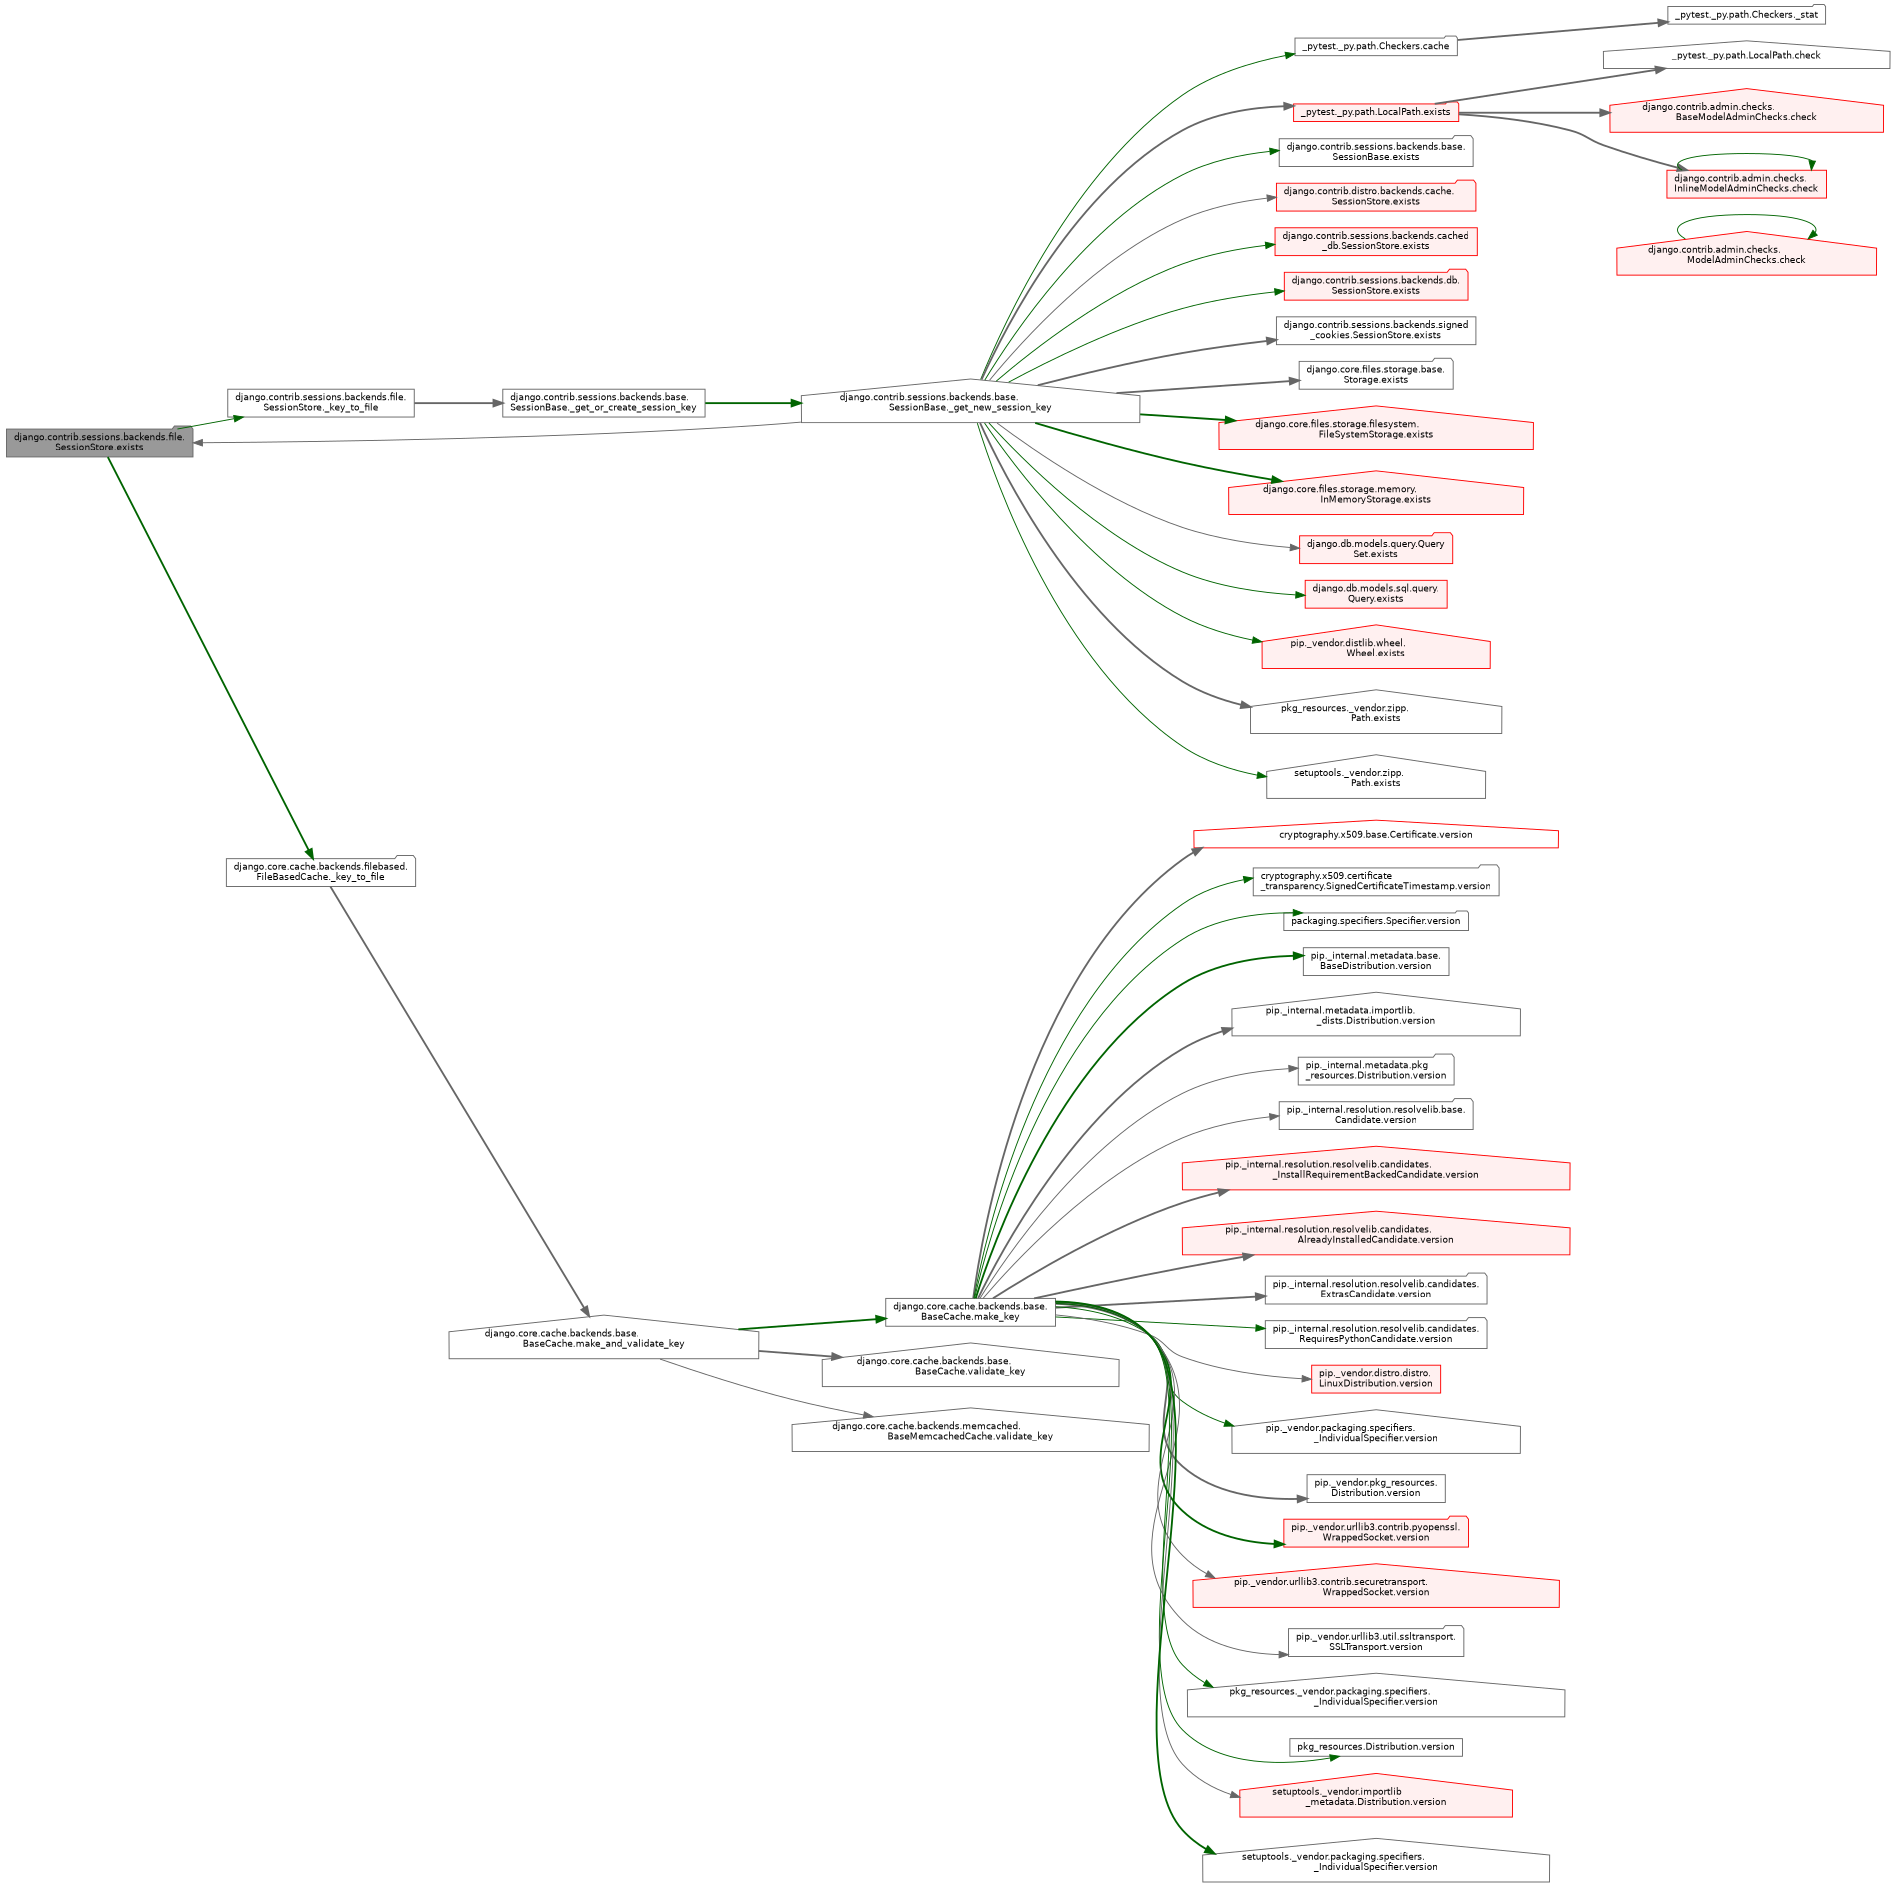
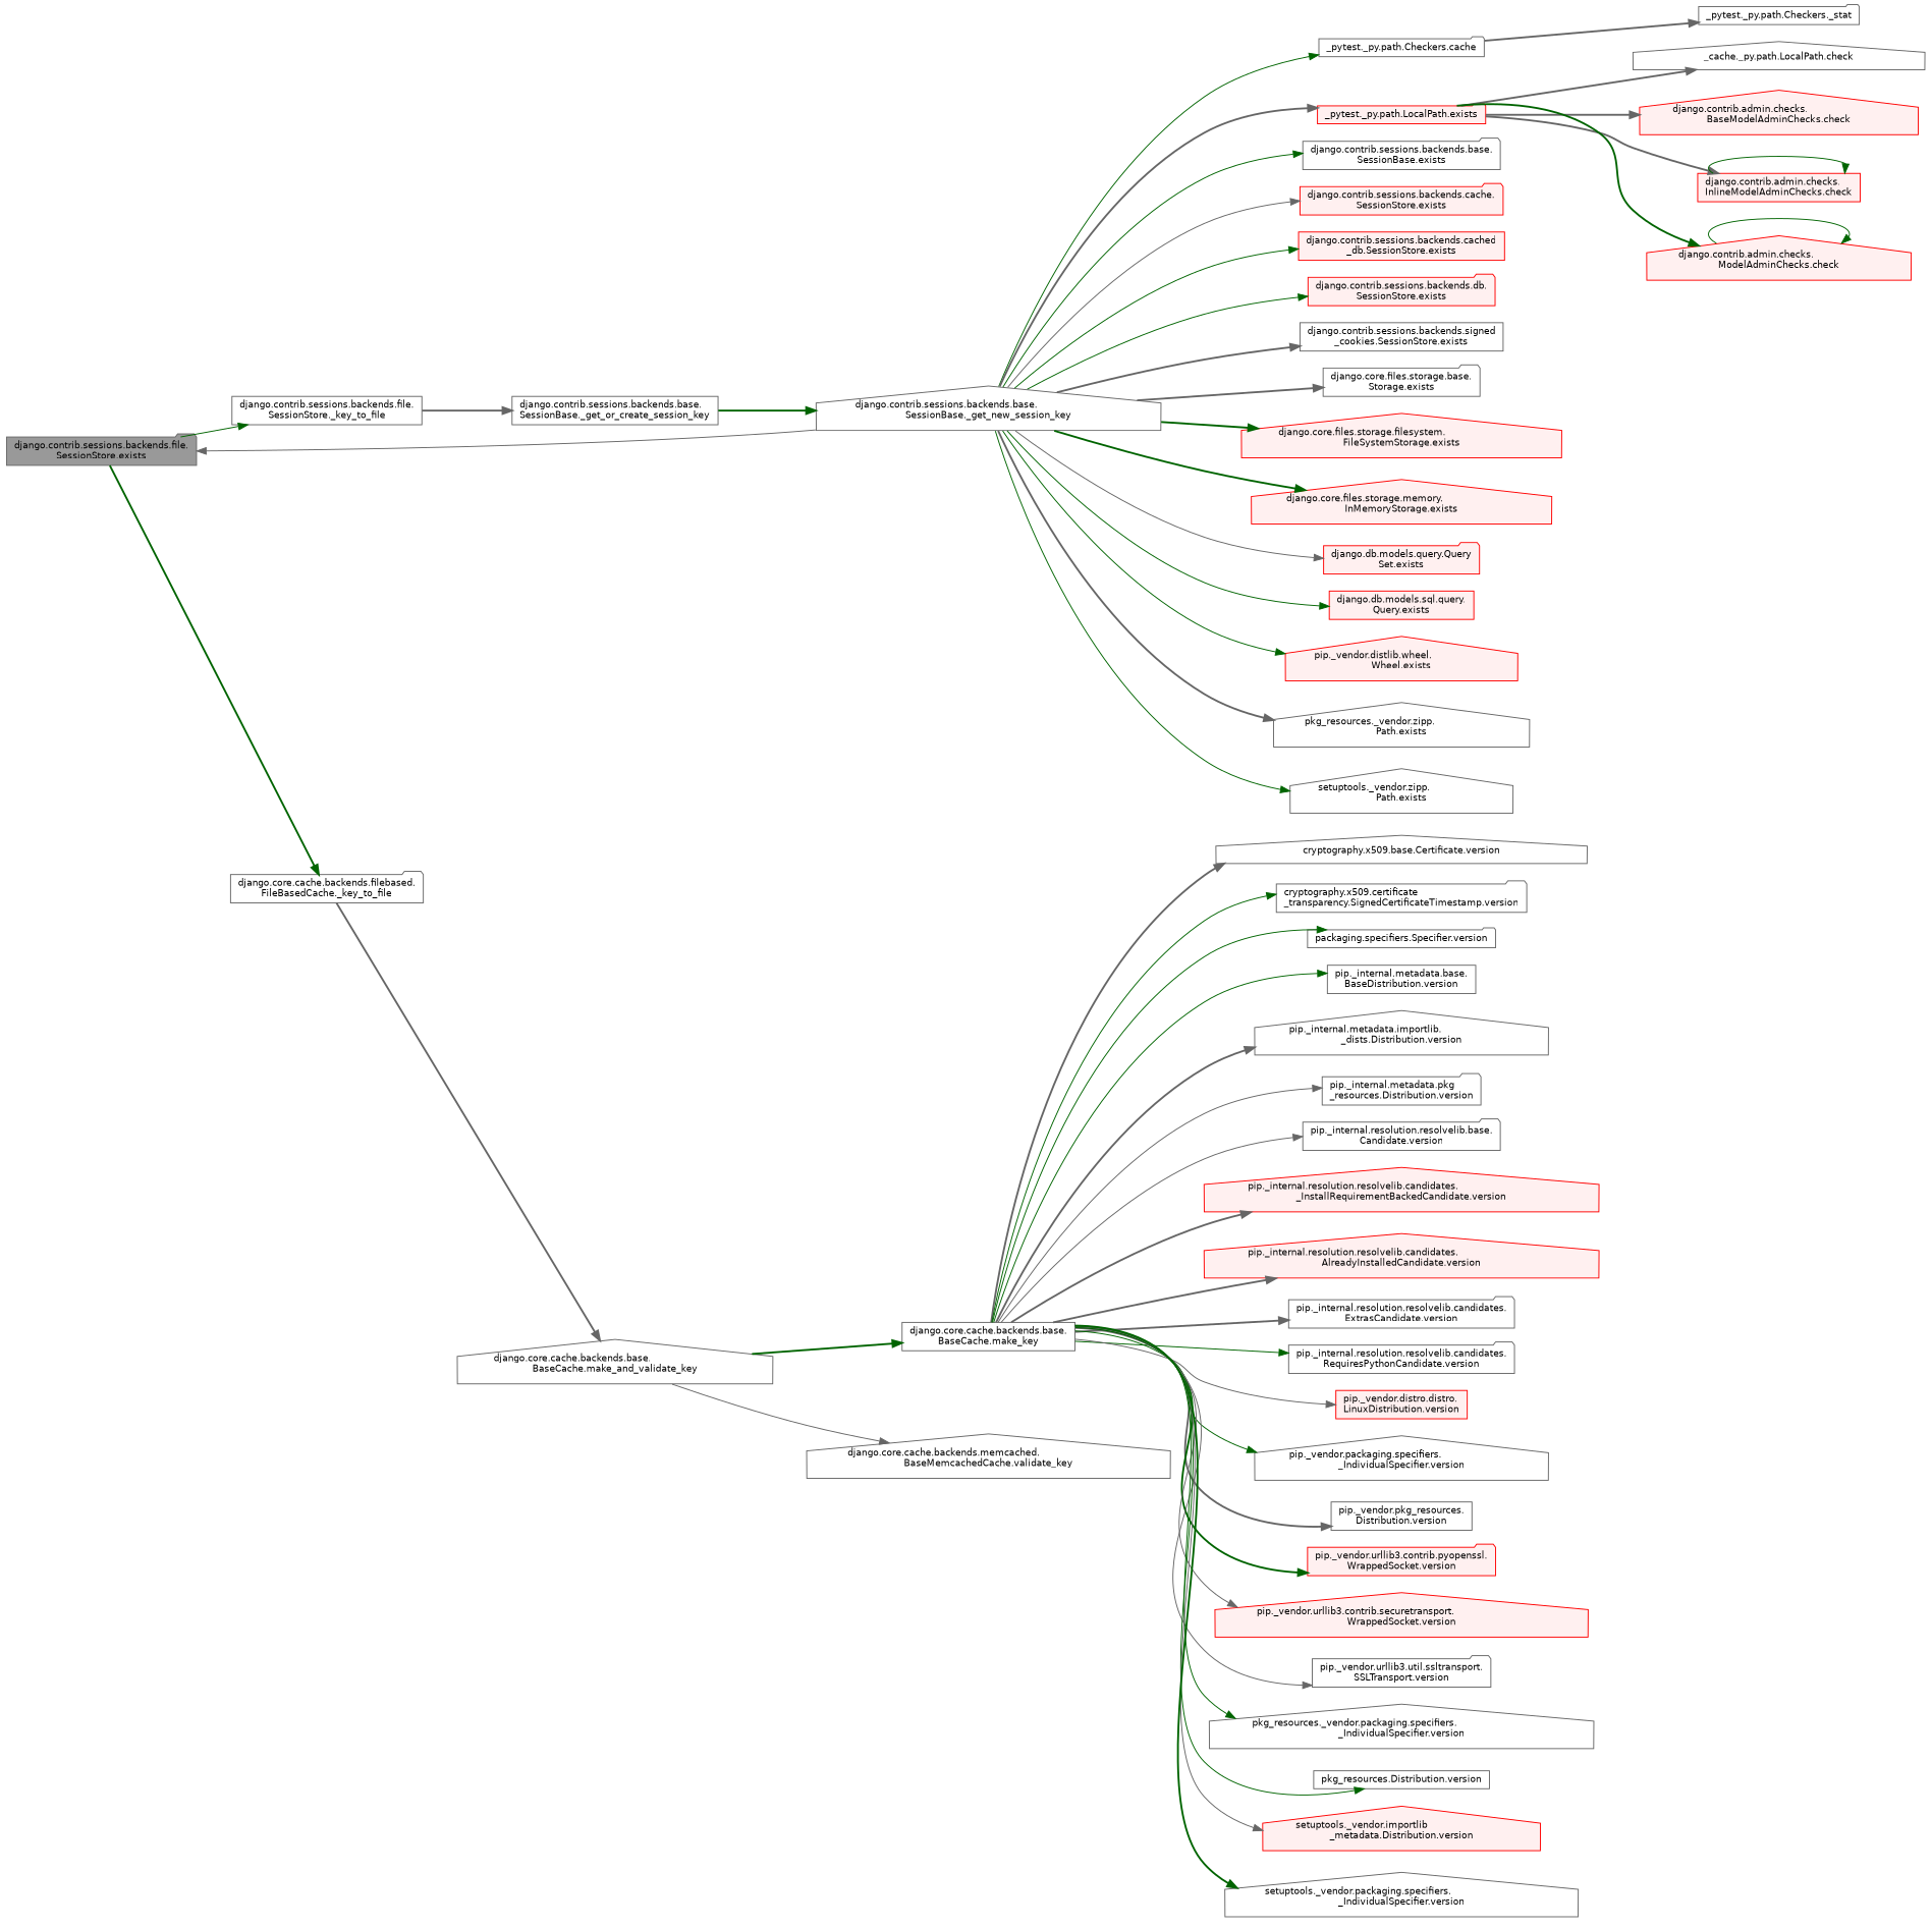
  digraph {
    rankdir=LR
    node [color=grey40 fillcolor=white fontname=Helvetica fontsize=10 shape=house style=filled]
    edge [color=gray40 fontname=Helvetica fontsize=10 labelfontname=Helvetica labelfontsize=10 style=solid]
    n1 [color=gray40 fillcolor=grey60 fontcolor=black height=0.2 label="django.contrib.sessions.backends.file.\lSessionStore.exists" shape=folder width=0.4]
    n2 [height=0.2 label="django.contrib.sessions.backends.file.\lSessionStore._key_to_file" shape=box width=0.4]
    n3 [height=0.2 label="django.core.cache.backends.filebased.\lFileBasedCache._key_to_file" shape=folder width=0.4]
    n4 [height=0.2 label="django.contrib.sessions.backends.base.\lSessionBase._get_or_create_session_key" shape=box width=0.4]
    n5 [height=0.2 label="django.core.cache.backends.base.\lBaseCache.make_and_validate_key" width=0.4]
    n6 [height=0.2 label="django.contrib.sessions.backends.base.\lSessionBase._get_new_session_key" width=0.4]
    n7 [height=0.2 label="_pytest._py.path.Checkers.cache" shape=folder width=0.4]
    n8 [color=red fillcolor="#FFF0F0" height=0.2 label="_pytest._py.path.LocalPath.exists" shape=folder width=0.4]
    n9 [height=0.2 label="django.contrib.sessions.backends.base.\lSessionBase.exists" shape=folder width=0.4]
-   n10 [color=red fillcolor="#FFF0F0" height=0.2 label="django.contrib.distro.backends.cache.\lSessionStore.exists" shape=folder width=0.4]
+   n10 [color=red fillcolor="#FFF0F0" height=0.2 label="django.contrib.sessions.backends.cache.\lSessionStore.exists" shape=folder width=0.4]
    n11 [color=red fillcolor="#FFF0F0" height=0.2 label="django.contrib.sessions.backends.cached\l_db.SessionStore.exists" shape=box width=0.4]
    n12 [color=red fillcolor="#FFF0F0" height=0.2 label="django.contrib.sessions.backends.db.\lSessionStore.exists" shape=folder width=0.4]
    n13 [height=0.2 label="django.contrib.sessions.backends.signed\l_cookies.SessionStore.exists" shape=box width=0.4]
    n14 [height=0.2 label="django.core.files.storage.base.\lStorage.exists" shape=folder width=0.4]
    n15 [color=red fillcolor="#FFF0F0" height=0.2 label="django.core.files.storage.filesystem.\lFileSystemStorage.exists" width=0.4]
    n16 [color=red fillcolor="#FFF0F0" height=0.2 label="django.core.files.storage.memory.\lInMemoryStorage.exists" width=0.4]
    n17 [color=red fillcolor="#FFF0F0" height=0.2 label="django.db.models.query.Query\lSet.exists" shape=folder width=0.4]
    n18 [color=red fillcolor="#FFF0F0" height=0.2 label="django.db.models.sql.query.\lQuery.exists" shape=box width=0.4]
    n19 [color=red fillcolor="#FFF0F0" height=0.2 label="pip._vendor.distlib.wheel.\lWheel.exists" width=0.4]
    n20 [height=0.2 label="pkg_resources._vendor.zipp.\lPath.exists" width=0.4]
    n21 [height=0.2 label="setuptools._vendor.zipp.\lPath.exists" width=0.4]
    n22 [height=0.2 label="_pytest._py.path.Checkers._stat" shape=folder width=0.4]
-   n23 [height=0.2 label="_pytest._py.path.LocalPath.check" width=0.4]
+   n23 [height=0.2 label="_cache._py.path.LocalPath.check" width=0.4]
    n24 [color=red fillcolor="#FFF0F0" height=0.2 label="django.contrib.admin.checks.\lBaseModelAdminChecks.check" width=0.4]
    n25 [color=red fillcolor="#FFF0F0" height=0.2 label="django.contrib.admin.checks.\lInlineModelAdminChecks.check" shape=box width=0.4]
    n26 [color=red fillcolor="#FFF0F0" height=0.2 label="django.contrib.admin.checks.\lModelAdminChecks.check" width=0.4]
    n27 [height=0.2 label="django.core.cache.backends.base.\lBaseCache.make_key" shape=box width=0.4]
-   n28 [height=0.2 label="django.core.cache.backends.base.\lBaseCache.validate_key" width=0.4]
    n29 [height=0.2 label="django.core.cache.backends.memcached.\lBaseMemcachedCache.validate_key" width=0.4]
-   n30 [color=red height=0.2 label="cryptography.x509.base.Certificate.version" width=0.4]
+   n30 [height=0.2 label="cryptography.x509.base.Certificate.version" width=0.4]
    n31 [height=0.2 label="cryptography.x509.certificate\l_transparency.SignedCertificateTimestamp.version" shape=folder width=0.4]
    n32 [height=0.2 label="packaging.specifiers.Specifier.version" shape=folder width=0.4]
    n33 [height=0.2 label="pip._internal.metadata.base.\lBaseDistribution.version" shape=box width=0.4]
    n34 [height=0.2 label="pip._internal.metadata.importlib.\l_dists.Distribution.version" width=0.4]
    n35 [height=0.2 label="pip._internal.metadata.pkg\l_resources.Distribution.version" shape=folder width=0.4]
    n36 [height=0.2 label="pip._internal.resolution.resolvelib.base.\lCandidate.version" shape=folder width=0.4]
    n37 [color=red fillcolor="#FFF0F0" height=0.2 label="pip._internal.resolution.resolvelib.candidates.\l_InstallRequirementBackedCandidate.version" width=0.4]
    n38 [color=red fillcolor="#FFF0F0" height=0.2 label="pip._internal.resolution.resolvelib.candidates.\lAlreadyInstalledCandidate.version" width=0.4]
    n39 [height=0.2 label="pip._internal.resolution.resolvelib.candidates.\lExtrasCandidate.version" shape=folder width=0.4]
    n40 [height=0.2 label="pip._internal.resolution.resolvelib.candidates.\lRequiresPythonCandidate.version" shape=folder width=0.4]
    n41 [color=red fillcolor="#FFF0F0" height=0.2 label="pip._vendor.distro.distro.\lLinuxDistribution.version" shape=box width=0.4]
    n42 [height=0.2 label="pip._vendor.packaging.specifiers.\l_IndividualSpecifier.version" width=0.4]
    n43 [height=0.2 label="pip._vendor.pkg_resources.\lDistribution.version" shape=box width=0.4]
    n44 [color=red fillcolor="#FFF0F0" height=0.2 label="pip._vendor.urllib3.contrib.pyopenssl.\lWrappedSocket.version" shape=folder width=0.4]
    n45 [color=red fillcolor="#FFF0F0" height=0.2 label="pip._vendor.urllib3.contrib.securetransport.\lWrappedSocket.version" width=0.4]
    n46 [height=0.2 label="pip._vendor.urllib3.util.ssltransport.\lSSLTransport.version" shape=folder width=0.4]
    n47 [height=0.2 label="pkg_resources._vendor.packaging.specifiers.\l_IndividualSpecifier.version" width=0.4]
    n48 [height=0.2 label="pkg_resources.Distribution.version" shape=box width=0.4]
    n49 [color=red fillcolor="#FFF0F0" height=0.2 label="setuptools._vendor.importlib\l_metadata.Distribution.version" width=0.4]
    n50 [height=0.2 label="setuptools._vendor.packaging.specifiers.\l_IndividualSpecifier.version" width=0.4]
    n1 -> n2 [color=darkgreen]
    n1 -> n3 [color=darkgreen style=bold]
    n2 -> n4 [style=bold]
    n3 -> n5 [style=bold]
    n4 -> n6 [color=darkgreen style=bold]
    n5 -> n27 [color=darkgreen style=bold]
-   n5 -> n28 [style=bold]
    n5 -> n29
    n6 -> n1
    n6 -> n7 [color=darkgreen]
    n6 -> n8 [style=bold]
    n6 -> n9 [color=darkgreen]
    n6 -> n10
    n6 -> n11 [color=darkgreen]
    n6 -> n12 [color=darkgreen]
    n6 -> n13 [style=bold]
    n6 -> n14 [style=bold]
    n6 -> n15 [color=darkgreen style=bold]
    n6 -> n16 [color=darkgreen style=bold]
    n6 -> n17
    n6 -> n18 [color=darkgreen]
    n6 -> n19 [color=darkgreen]
    n6 -> n20 [style=bold]
    n6 -> n21 [color=darkgreen]
    n7 -> n22 [style=bold]
    n8 -> n23 [style=bold]
    n8 -> n24 [style=bold]
    n8 -> n25 [style=bold]
+   n8 -> n26 [color=darkgreen style=bold]
    n25 -> n25 [color=darkgreen]
    n26 -> n26 [color=darkgreen]
    n27 -> n30 [style=bold]
    n27 -> n31 [color=darkgreen]
    n27 -> n32 [color=darkgreen]
-   n27 -> n33 [color=darkgreen style=bold]
+   n27 -> n33 [color=darkgreen]
    n27 -> n34 [style=bold]
    n27 -> n35
    n27 -> n36
    n27 -> n37 [style=bold]
    n27 -> n38 [style=bold]
    n27 -> n39 [style=bold]
    n27 -> n40 [color=darkgreen]
    n27 -> n41
    n27 -> n42 [color=darkgreen]
    n27 -> n43 [style=bold]
    n27 -> n44 [color=darkgreen style=bold]
    n27 -> n45
    n27 -> n46
    n27 -> n47 [color=darkgreen]
    n27 -> n48 [color=darkgreen]
    n27 -> n49
    n27 -> n50 [color=darkgreen style=bold]
  }
